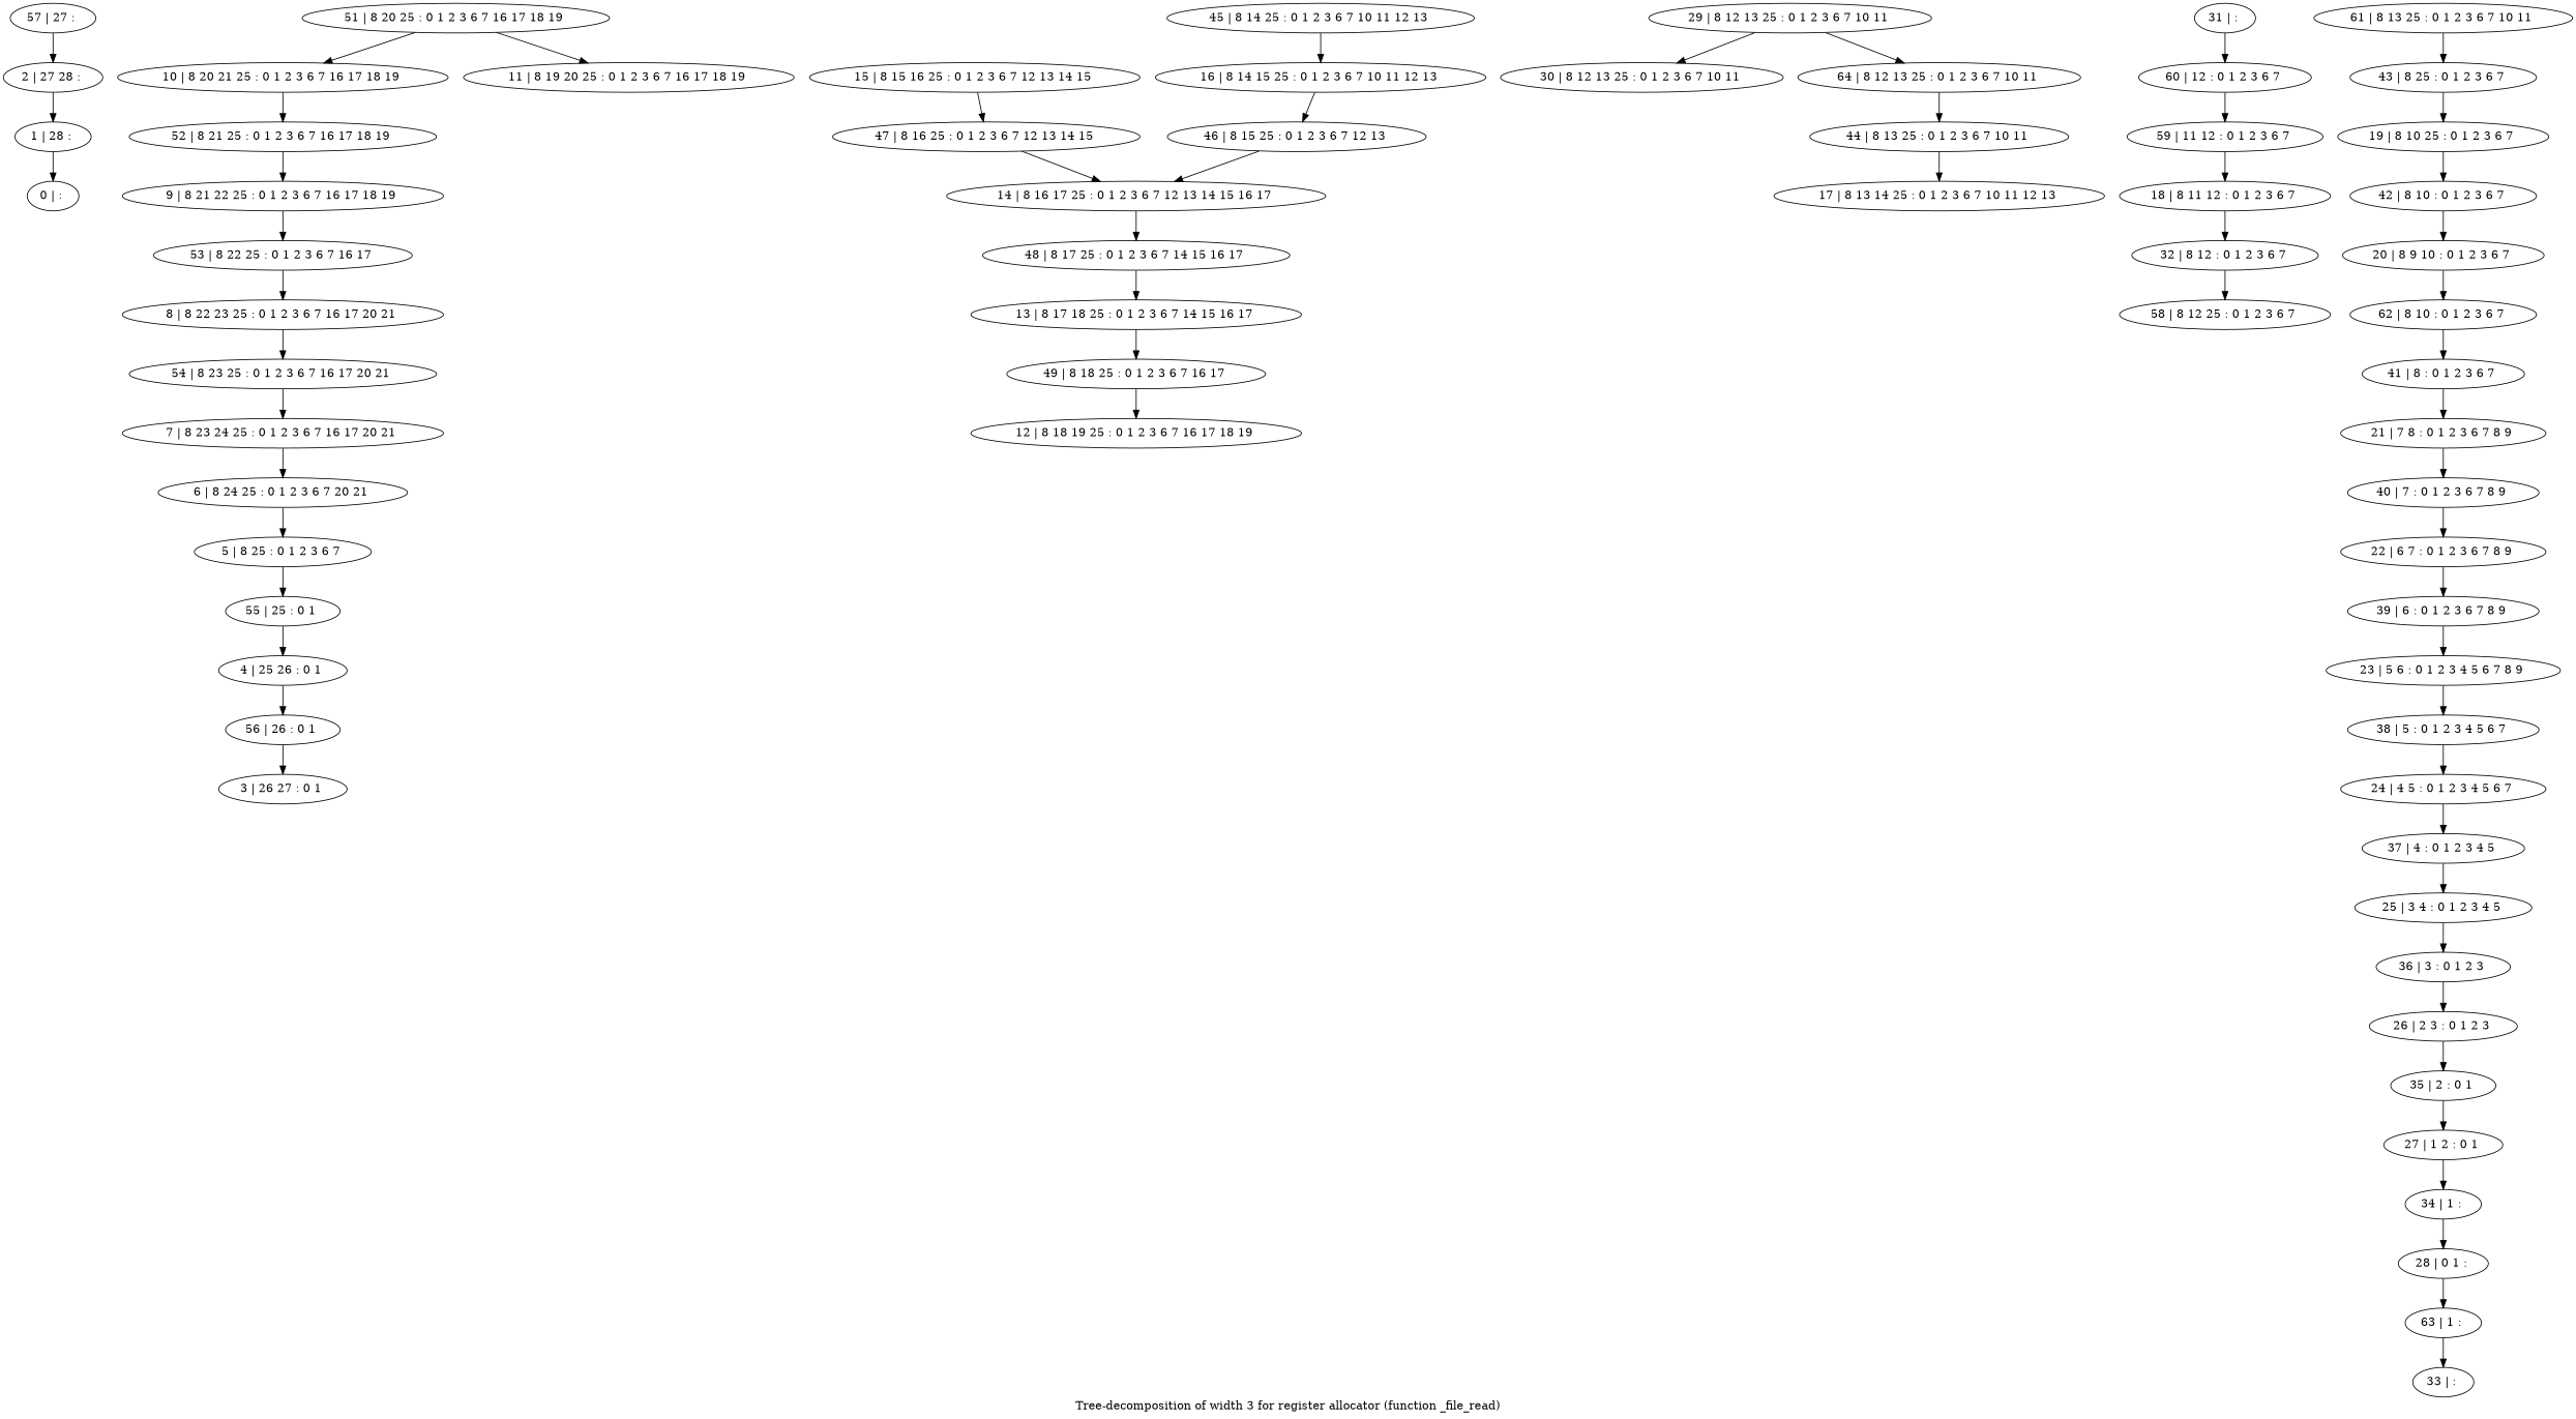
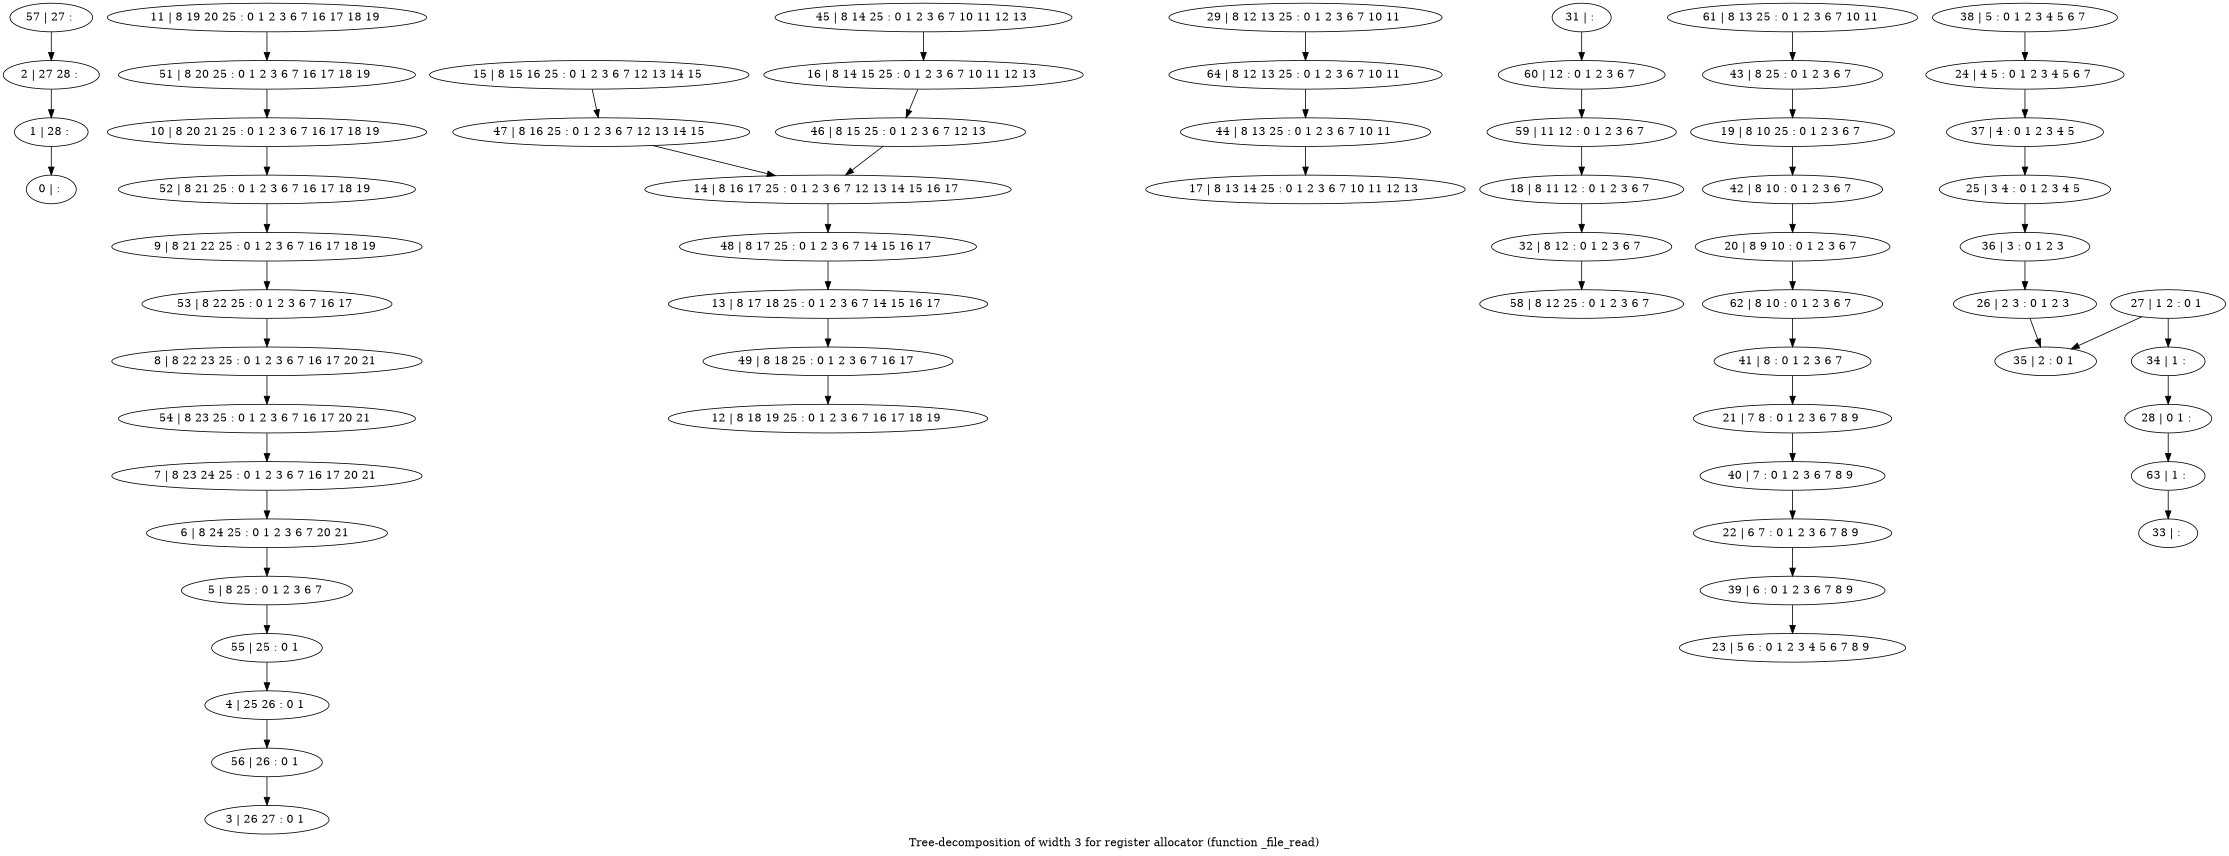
  digraph {
    label="Tree-decomposition of width 3 for register allocator (function _file_read)"
    n1 [label="0 | : "]
    n2 [label="1 | 28 : "]
    n3 [label="2 | 27 28 : "]
    n4 [label="3 | 26 27 : 0 1 "]
    n5 [label="57 | 27 : "]
    n6 [label="4 | 25 26 : 0 1 "]
    n7 [label="56 | 26 : 0 1 "]
    n8 [label="5 | 8 25 : 0 1 2 3 6 7 "]
    n9 [label="55 | 25 : 0 1 "]
    n10 [label="6 | 8 24 25 : 0 1 2 3 6 7 20 21 "]
    n11 [label="7 | 8 23 24 25 : 0 1 2 3 6 7 16 17 20 21 "]
    n12 [label="8 | 8 22 23 25 : 0 1 2 3 6 7 16 17 20 21 "]
    n13 [label="54 | 8 23 25 : 0 1 2 3 6 7 16 17 20 21 "]
    n14 [label="9 | 8 21 22 25 : 0 1 2 3 6 7 16 17 18 19 "]
    n15 [label="53 | 8 22 25 : 0 1 2 3 6 7 16 17 "]
    n16 [label="10 | 8 20 21 25 : 0 1 2 3 6 7 16 17 18 19 "]
    n17 [label="52 | 8 21 25 : 0 1 2 3 6 7 16 17 18 19 "]
    n18 [label="11 | 8 19 20 25 : 0 1 2 3 6 7 16 17 18 19 "]
    n19 [label="51 | 8 20 25 : 0 1 2 3 6 7 16 17 18 19 "]
    n20 [label="12 | 8 18 19 25 : 0 1 2 3 6 7 16 17 18 19 "]
    n21 [label="13 | 8 17 18 25 : 0 1 2 3 6 7 14 15 16 17 "]
    n22 [label="49 | 8 18 25 : 0 1 2 3 6 7 16 17 "]
    n23 [label="14 | 8 16 17 25 : 0 1 2 3 6 7 12 13 14 15 16 17 "]
    n24 [label="48 | 8 17 25 : 0 1 2 3 6 7 14 15 16 17 "]
    n25 [label="15 | 8 15 16 25 : 0 1 2 3 6 7 12 13 14 15 "]
    n26 [label="47 | 8 16 25 : 0 1 2 3 6 7 12 13 14 15 "]
    n27 [label="16 | 8 14 15 25 : 0 1 2 3 6 7 10 11 12 13 "]
    n28 [label="46 | 8 15 25 : 0 1 2 3 6 7 12 13 "]
    n29 [label="17 | 8 13 14 25 : 0 1 2 3 6 7 10 11 12 13 "]
    n30 [label="45 | 8 14 25 : 0 1 2 3 6 7 10 11 12 13 "]
    n31 [label="18 | 8 11 12 : 0 1 2 3 6 7 "]
    n32 [label="32 | 8 12 : 0 1 2 3 6 7 "]
    n33 [label="58 | 8 12 25 : 0 1 2 3 6 7 "]
    n34 [label="19 | 8 10 25 : 0 1 2 3 6 7 "]
    n35 [label="42 | 8 10 : 0 1 2 3 6 7 "]
    n36 [label="20 | 8 9 10 : 0 1 2 3 6 7 "]
    n37 [label="62 | 8 10 : 0 1 2 3 6 7 "]
    n38 [label="41 | 8 : 0 1 2 3 6 7 "]
    n39 [label="21 | 7 8 : 0 1 2 3 6 7 8 9 "]
    n40 [label="40 | 7 : 0 1 2 3 6 7 8 9 "]
    n41 [label="22 | 6 7 : 0 1 2 3 6 7 8 9 "]
    n42 [label="39 | 6 : 0 1 2 3 6 7 8 9 "]
    n43 [label="23 | 5 6 : 0 1 2 3 4 5 6 7 8 9 "]
    n44 [label="38 | 5 : 0 1 2 3 4 5 6 7 "]
    n45 [label="24 | 4 5 : 0 1 2 3 4 5 6 7 "]
    n46 [label="37 | 4 : 0 1 2 3 4 5 "]
    n47 [label="25 | 3 4 : 0 1 2 3 4 5 "]
    n48 [label="36 | 3 : 0 1 2 3 "]
    n49 [label="26 | 2 3 : 0 1 2 3 "]
    n50 [label="35 | 2 : 0 1 "]
    n51 [label="27 | 1 2 : 0 1 "]
    n52 [label="34 | 1 : "]
    n53 [label="28 | 0 1 : "]
    n54 [label="63 | 1 : "]
    n55 [label="33 | : "]
    n56 [label="29 | 8 12 13 25 : 0 1 2 3 6 7 10 11 "]
-   n57 [label="30 | 8 12 13 25 : 0 1 2 3 6 7 10 11 "]
    n58 [label="64 | 8 12 13 25 : 0 1 2 3 6 7 10 11 "]
    n59 [label="44 | 8 13 25 : 0 1 2 3 6 7 10 11 "]
    n60 [label="61 | 8 13 25 : 0 1 2 3 6 7 10 11 "]
    n61 [label="43 | 8 25 : 0 1 2 3 6 7 "]
    n62 [label="31 | : "]
    n63 [label="60 | 12 : 0 1 2 3 6 7 "]
    n64 [label="59 | 11 12 : 0 1 2 3 6 7 "]
    n2 -> n1
    n3 -> n2
    n5 -> n3
    n6 -> n7
    n7 -> n4
    n8 -> n9
    n9 -> n6
    n10 -> n8
    n11 -> n10
    n12 -> n13
    n13 -> n11
    n14 -> n15
    n15 -> n12
    n16 -> n17
    n17 -> n14
-   n19 -> n18
+   n18 -> n19
    n19 -> n16
    n21 -> n22
    n22 -> n20
    n23 -> n24
    n24 -> n21
    n25 -> n26
    n26 -> n23
    n27 -> n28
    n28 -> n23
    n30 -> n27
    n31 -> n32
    n32 -> n33
    n34 -> n35
    n35 -> n36
    n36 -> n37
    n37 -> n38
    n38 -> n39
    n39 -> n40
    n40 -> n41
    n41 -> n42
    n42 -> n43
-   n43 -> n44
    n44 -> n45
    n45 -> n46
    n46 -> n47
    n47 -> n48
    n48 -> n49
    n49 -> n50
-   n50 -> n51
+   n51 -> n50
    n51 -> n52
    n52 -> n53
    n53 -> n54
    n54 -> n55
-   n56 -> n57
    n56 -> n58
    n58 -> n59
    n59 -> n29
    n60 -> n61
    n61 -> n34
    n62 -> n63
    n63 -> n64
    n64 -> n31
  }
